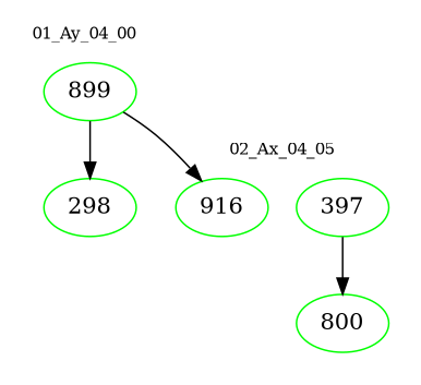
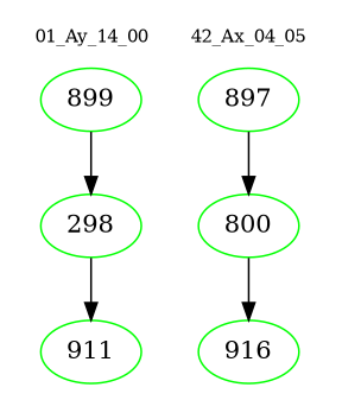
  digraph {
    node [color=green]
    edge [color=black]
    n1 [label=899]
    n2 [label=298]
-   n4 [label=397]
+   n3 [label=911]
+   n4 [label=897]
    n5 [label=800]
    n6 [label=916]
    subgraph cluster_1 {
      color=white
      fontsize=10
-     label="01_Ay_04_00"
+     label="01_Ay_14_00"
      n1
      n2
+     n3
    }
    subgraph cluster_2 {
      color=white
      fontsize=10
-     label="02_Ax_04_05"
+     label="42_Ax_04_05"
      n4
      n5
      n6
    }
    n1 -> n2
+   n2 -> n3
    n4 -> n5
-   n1 -> n6
+   n5 -> n6
  }
